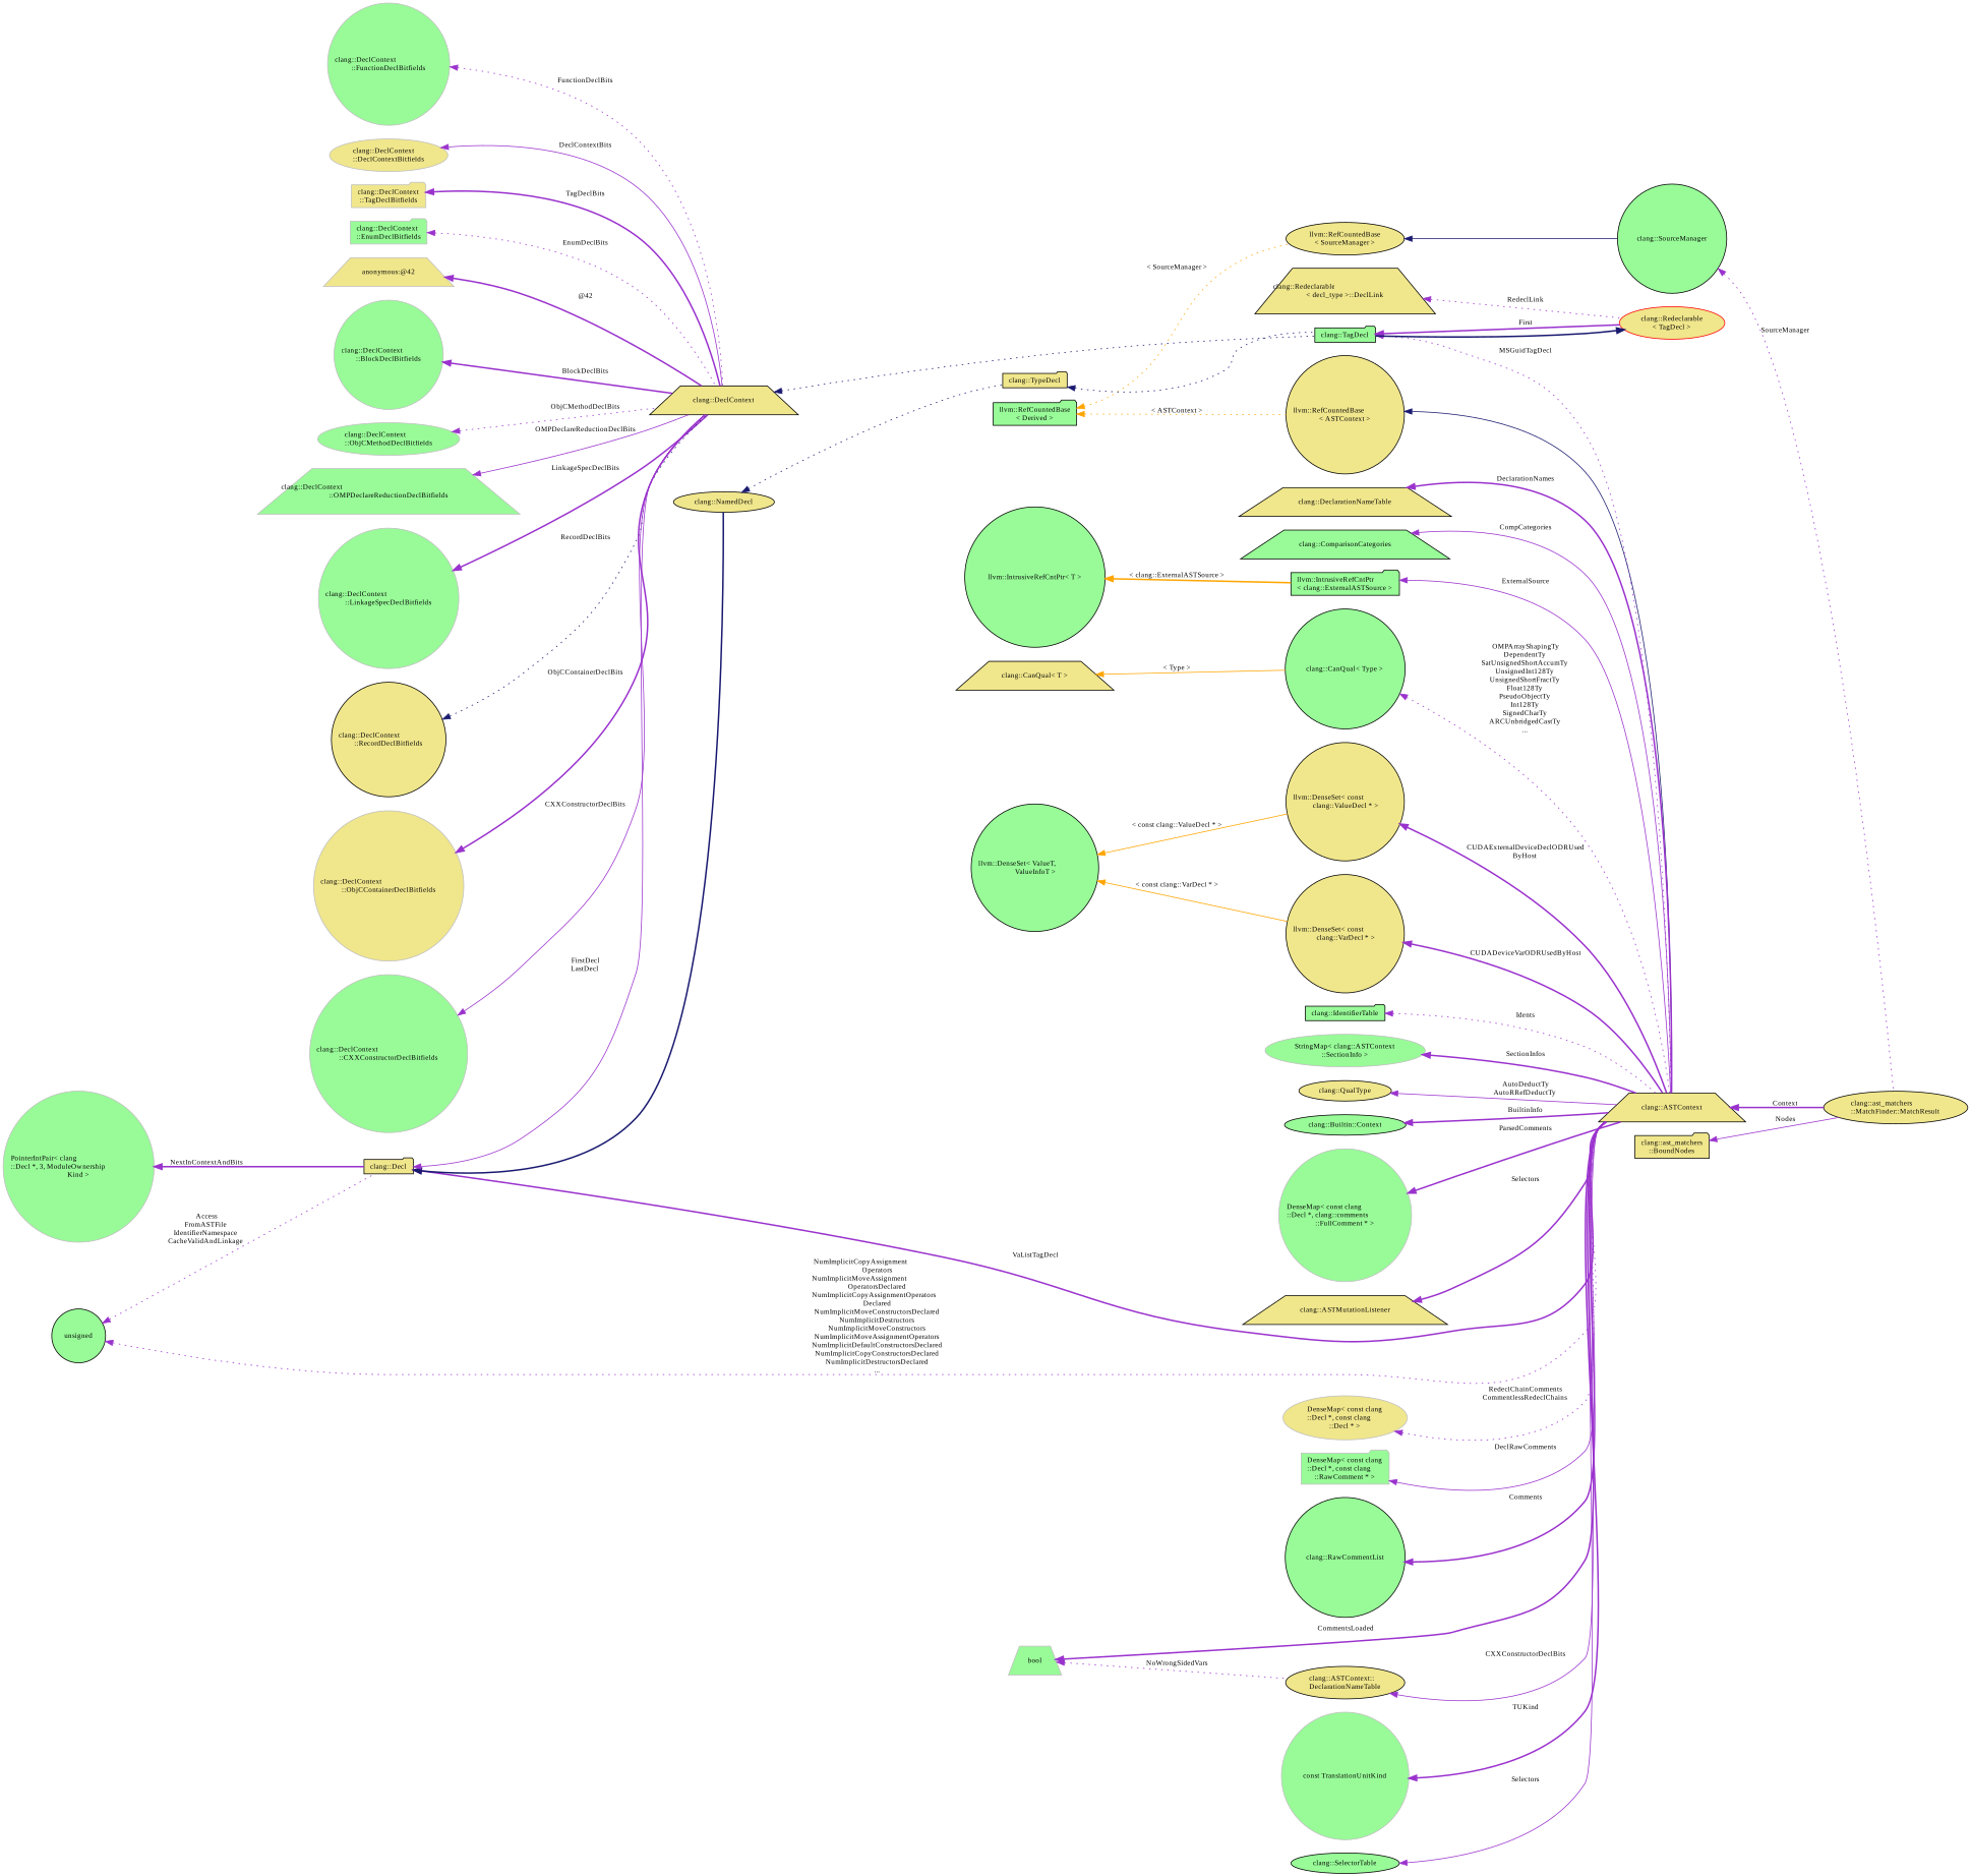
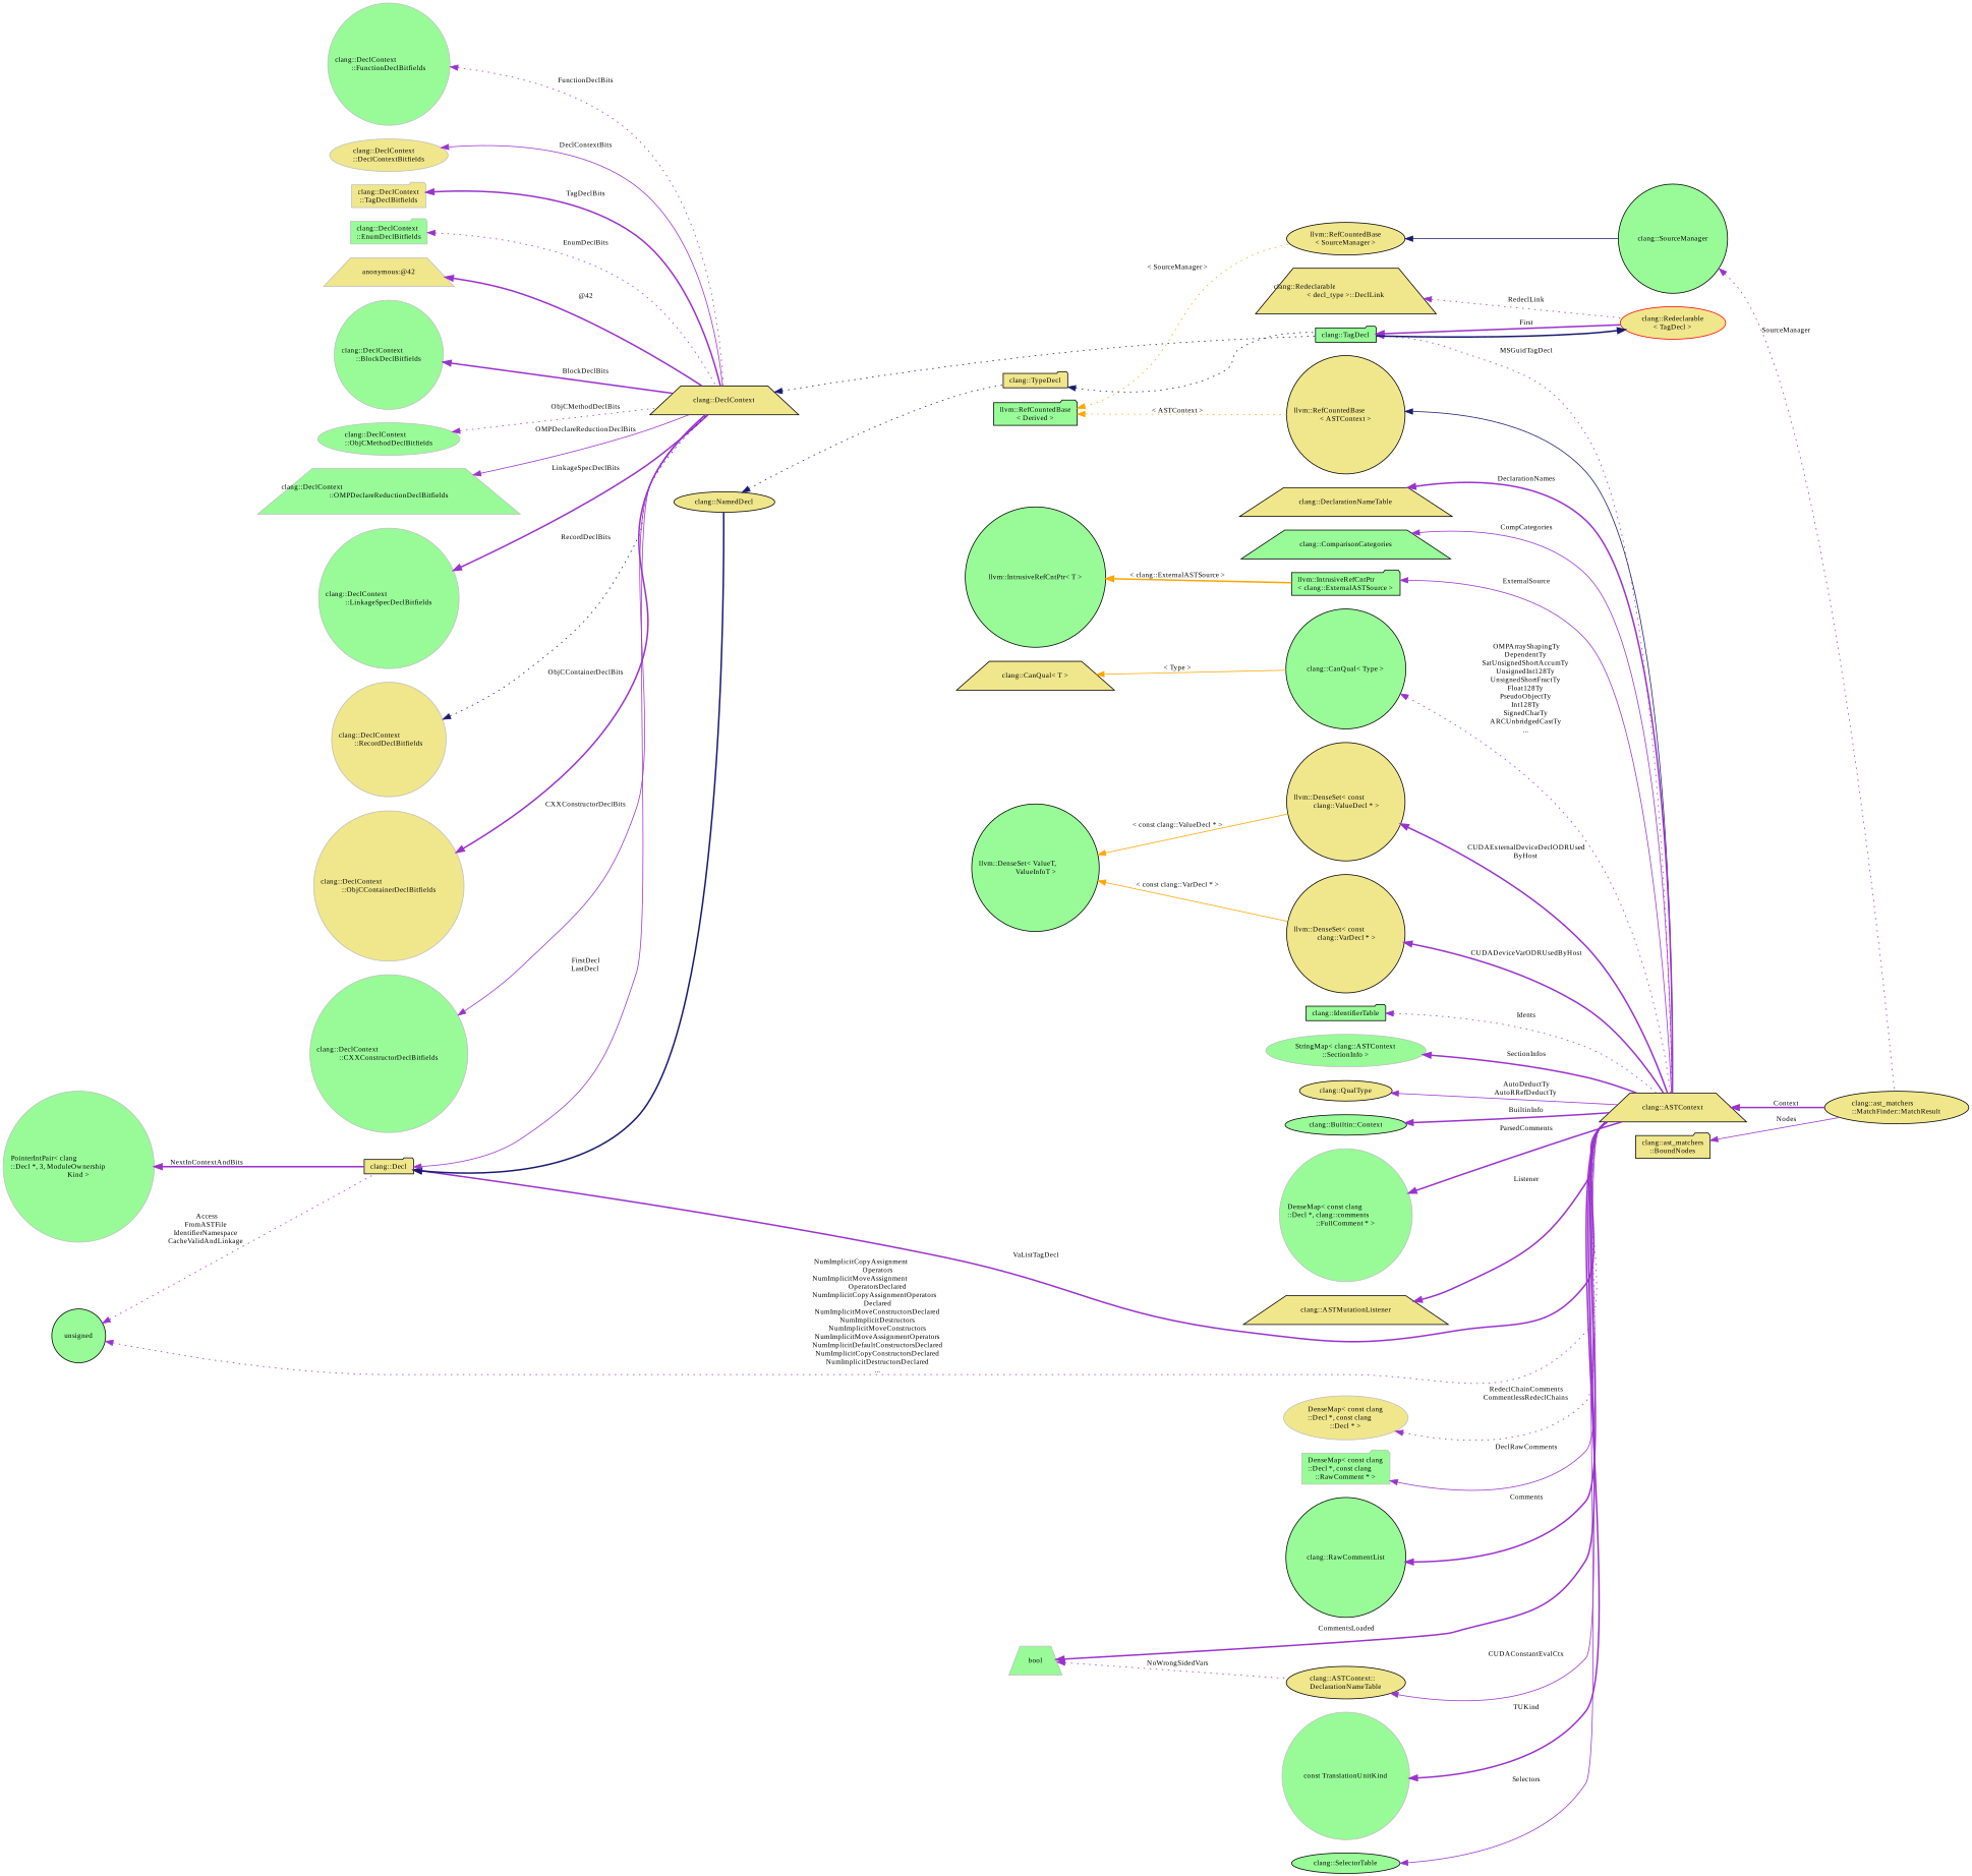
  digraph {
    fontname="Liberation Serif"
    rankdir=LR
    node [color=black fillcolor=palegreen fontname="Liberation Serif" fontsize=10 shape=circle style=filled]
    edge [color=darkorchid3 dir=back fontname="Liberation Serif" fontsize=10 labelfontname=Helvetica labelfontsize=10 style=bold]
    n1 [fillcolor=khaki fontcolor=black height=0.2 label="clang::ast_matchers\l::MatchFinder::MatchResult" shape=ellipse width=0.4]
    n2 [fillcolor=khaki height=0.2 label="clang::ASTContext" shape=trapezium width=0.4]
    n3 [fillcolor=khaki height=0.2 label="llvm::RefCountedBase\l\< ASTContext \>" width=0.4]
    n4 [height=0.2 label="llvm::RefCountedBase\l\< Derived \>" shape=folder width=0.4]
    n5 [fillcolor=khaki height=0.2 label="llvm::RefCountedBase\l\< SourceManager \>" shape=ellipse width=0.4]
    n6 [height=0.2 label="clang::SourceManager" width=0.4]
    n7 [height=0.2 label="clang::ComparisonCategories" shape=trapezium width=0.4]
    n8 [height=0.2 label="llvm::IntrusiveRefCntPtr\l\< clang::ExternalASTSource \>" shape=folder width=0.4]
    n9 [height=0.2 label="llvm::IntrusiveRefCntPtr\< T \>" width=0.4]
    n10 [height=0.2 label="clang::CanQual\< Type \>" width=0.4]
    n11 [fillcolor=khaki height=0.2 label="clang::CanQual\< T \>" shape=trapezium width=0.4]
    n12 [fillcolor=khaki height=0.2 label="llvm::DenseSet\< const\l clang::ValueDecl * \>" width=0.4]
    n13 [height=0.2 label="llvm::DenseSet\< ValueT,\l ValueInfoT \>" width=0.4]
    n14 [fillcolor=khaki height=0.2 label="llvm::DenseSet\< const\l clang::VarDecl * \>" width=0.4]
    n15 [height=0.2 label="clang::IdentifierTable" shape=folder width=0.4]
    n16 [color=grey75 height=0.2 label="StringMap\< clang::ASTContext\l::SectionInfo \>" shape=ellipse width=0.4]
    n17 [fillcolor=khaki height=0.2 label="clang::QualType" shape=ellipse width=0.4]
    n18 [height=0.2 label="clang::TagDecl" shape=folder width=0.4]
    n19 [color=red fillcolor=khaki height=0.2 label="clang::Redeclarable\l\< TagDecl \>" shape=ellipse width=0.4]
    n20 [fillcolor=khaki height=0.2 label="clang::TypeDecl" shape=folder width=0.4]
    n21 [fillcolor=khaki height=0.2 label="clang::NamedDecl" shape=ellipse width=0.4]
    n22 [fillcolor=khaki height=0.2 label="clang::Decl" shape=folder width=0.4]
    n23 [fillcolor=khaki height=0.2 label="clang::DeclContext" shape=trapezium width=0.4]
    n24 [color=grey75 height=0.2 label="PointerIntPair\< clang\l::Decl *, 3, ModuleOwnership\lKind \>" width=0.4]
    n25 [height=0.2 label=unsigned width=0.4]
    n26 [color=grey75 fillcolor=khaki height=0.2 label="clang::DeclContext\l::TagDeclBitfields" shape=folder width=0.4]
    n27 [color=grey75 height=0.2 label="clang::DeclContext\l::EnumDeclBitfields" shape=folder width=0.4]
    n28 [color=grey75 fillcolor=khaki height=0.2 label="anonymous:@42" shape=trapezium width=0.4]
    n29 [color=grey75 height=0.2 label="clang::DeclContext\l::BlockDeclBitfields" width=0.4]
    n30 [color=grey75 height=0.2 label="clang::DeclContext\l::ObjCMethodDeclBitfields" shape=ellipse width=0.4]
    n31 [color=grey75 height=0.2 label="clang::DeclContext\l::OMPDeclareReductionDeclBitfields" shape=trapezium width=0.4]
    n32 [color=grey75 height=0.2 label="clang::DeclContext\l::LinkageSpecDeclBitfields" width=0.4]
-   n33 [fillcolor=khaki height=0.2 label="clang::DeclContext\l::RecordDeclBitfields" width=0.4]
+   n33 [color=grey75 fillcolor=khaki height=0.2 label="clang::DeclContext\l::RecordDeclBitfields" width=0.4]
    n34 [color=grey75 fillcolor=khaki height=0.2 label="clang::DeclContext\l::ObjCContainerDeclBitfields" width=0.4]
    n35 [color=grey75 height=0.2 label="clang::DeclContext\l::CXXConstructorDeclBitfields" width=0.4]
    n36 [color=grey75 height=0.2 label="clang::DeclContext\l::FunctionDeclBitfields" width=0.4]
    n37 [color=grey75 fillcolor=khaki height=0.2 label="clang::DeclContext\l::DeclContextBitfields" shape=ellipse width=0.4]
    n38 [fillcolor=khaki height=0.2 label="clang::Redeclarable\l\< decl_type \>::DeclLink" shape=trapezium width=0.4]
    n39 [color=grey75 fillcolor=khaki height=0.2 label="DenseMap\< const clang\l::Decl *, const clang\l::Decl * \>" shape=ellipse width=0.4]
    n40 [color=grey75 height=0.2 label="DenseMap\< const clang\l::Decl *, const clang\l::RawComment * \>" shape=folder width=0.4]
    n41 [height=0.2 label="clang::RawCommentList" width=0.4]
    n42 [color=grey75 height=0.2 label=bool shape=trapezium width=0.4]
    n43 [fillcolor=khaki height=0.2 label="clang::ASTContext::\lDeclarationNameTable" shape=ellipse width=0.4]
    n44 [color=grey75 height=0.2 label="const TranslationUnitKind" width=0.4]
    n45 [height=0.2 label="clang::SelectorTable" shape=ellipse width=0.4]
    n46 [fillcolor=khaki height=0.2 label="clang::DeclarationNameTable" shape=trapezium width=0.4]
    n47 [height=0.2 label="clang::Builtin::Context" shape=ellipse width=0.4]
    n48 [color=grey75 height=0.2 label="DenseMap\< const clang\l::Decl *, clang::comments\l::FullComment * \>" width=0.4]
    n49 [fillcolor=khaki height=0.2 label="clang::ASTMutationListener" shape=trapezium width=0.4]
    n50 [fillcolor=khaki height=0.2 label="clang::ast_matchers\l::BoundNodes" shape=folder width=0.4]
    n2 -> n1 [label=" Context"]
    n3 -> n2 [color=midnightblue style=solid]
    n4 -> n3 [color=orange label=" \< ASTContext \>" style=dotted]
    n4 -> n5 [color=orange label=" \< SourceManager \>" style=dotted]
    n5 -> n6 [color=midnightblue style=solid]
    n6 -> n1 [label=" SourceManager" style=dotted]
    n7 -> n2 [label=" CompCategories" style=solid]
    n8 -> n2 [label=" ExternalSource" style=solid]
    n9 -> n8 [color=orange label=" \< clang::ExternalASTSource \>"]
    n10 -> n2 [label=" OMPArrayShapingTy\nDependentTy\nSatUnsignedShortAccumTy\nUnsignedInt128Ty\nUnsignedShortFractTy\nFloat128Ty\nPseudoObjectTy\nInt128Ty\nSignedCharTy\nARCUnbridgedCastTy\n..." style=dotted]
    n11 -> n10 [color=orange label=" \< Type \>" style=solid]
    n12 -> n2 [label=" CUDAExternalDeviceDeclODRUsed\lByHost"]
    n13 -> n12 [color=orange label=" \< const clang::ValueDecl * \>" style=solid]
    n13 -> n14 [color=orange label=" \< const clang::VarDecl * \>" style=solid]
    n14 -> n2 [label=" CUDADeviceVarODRUsedByHost"]
    n15 -> n2 [label=" Idents" style=dotted]
    n16 -> n2 [label=" SectionInfos"]
    n17 -> n2 [label=" AutoDeductTy\nAutoRRefDeductTy" style=solid]
    n18 -> n2 [label=" MSGuidTagDecl" style=dotted]
    n18 -> n19 [label=" First"]
    n19 -> n18 [color=midnightblue]
    n20 -> n18 [color=midnightblue style=dotted]
    n21 -> n20 [color=midnightblue style=dotted]
    n22 -> n2 [label=" VaListTagDecl"]
    n22 -> n21 [color=midnightblue]
    n22 -> n23 [label=" FirstDecl\nLastDecl" style=solid]
    n23 -> n18 [color=midnightblue style=dotted]
    n24 -> n22 [label=" NextInContextAndBits"]
    n25 -> n2 [label=" NumImplicitCopyAssignment\lOperators\nNumImplicitMoveAssignment\lOperatorsDeclared\nNumImplicitCopyAssignmentOperators\lDeclared\nNumImplicitMoveConstructorsDeclared\nNumImplicitDestructors\nNumImplicitMoveConstructors\nNumImplicitMoveAssignmentOperators\nNumImplicitDefaultConstructorsDeclared\nNumImplicitCopyConstructorsDeclared\nNumImplicitDestructorsDeclared\n..." style=dotted]
    n25 -> n22 [label=" Access\nFromASTFile\nIdentifierNamespace\nCacheValidAndLinkage" style=dotted]
    n26 -> n23 [label=" TagDeclBits"]
    n27 -> n23 [label=" EnumDeclBits" style=dotted]
    n28 -> n23 [label=" @42"]
    n29 -> n23 [label=" BlockDeclBits"]
    n30 -> n23 [label=" ObjCMethodDeclBits" style=dotted]
    n31 -> n23 [label=" OMPDeclareReductionDeclBits" style=solid]
    n32 -> n23 [label=" LinkageSpecDeclBits"]
    n33 -> n23 [color=midnightblue label=" RecordDeclBits" style=dotted]
    n34 -> n23 [label=" ObjCContainerDeclBits"]
    n35 -> n23 [label=" CXXConstructorDeclBits" style=solid]
    n36 -> n23 [label=" FunctionDeclBits" style=dotted]
    n37 -> n23 [label=" DeclContextBits" style=solid]
    n38 -> n19 [label=" RedeclLink" style=dotted]
    n39 -> n2 [label=" RedeclChainComments\nCommentlessRedeclChains" style=dotted]
    n40 -> n2 [label=" DeclRawComments" style=solid]
    n41 -> n2 [label=" Comments"]
    n42 -> n2 [label=" CommentsLoaded"]
    n42 -> n43 [label=" NoWrongSidedVars" style=dotted]
-   n43 -> n2 [label=" CXXConstructorDeclBits" style=solid]
+   n43 -> n2 [label=" CUDAConstantEvalCtx" style=solid]
    n44 -> n2 [label=" TUKind"]
    n45 -> n2 [label=" Selectors" style=solid]
    n46 -> n2 [label=" DeclarationNames"]
    n47 -> n2 [label=" BuiltinInfo"]
    n48 -> n2 [label=" ParsedComments"]
-   n49 -> n2 [label=" Selectors"]
+   n49 -> n2 [label=" Listener"]
    n50 -> n1 [label=" Nodes" style=solid]
  }
